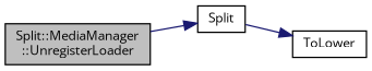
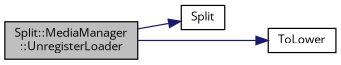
  digraph {
    fontname="Open Sans"
    rankdir=LR
    node [color=black fillcolor=white fontname="Open Sans" fontsize=10 shape=record style=filled]
    edge [color=midnightblue fontname="Open Sans" fontsize=10 labelfontname=Helvetica labelfontsize=10 style=solid]
    n1 [fillcolor=grey75 fontcolor=black height=0.2 label="Split::MediaManager\l::UnregisterLoader" width=0.4]
    n2 [height=0.2 label=Split width=0.4]
    n3 [height=0.2 label=ToLower width=0.4]
    n1 -> n2
-   n2 -> n3
+   n1 -> n3
  }
